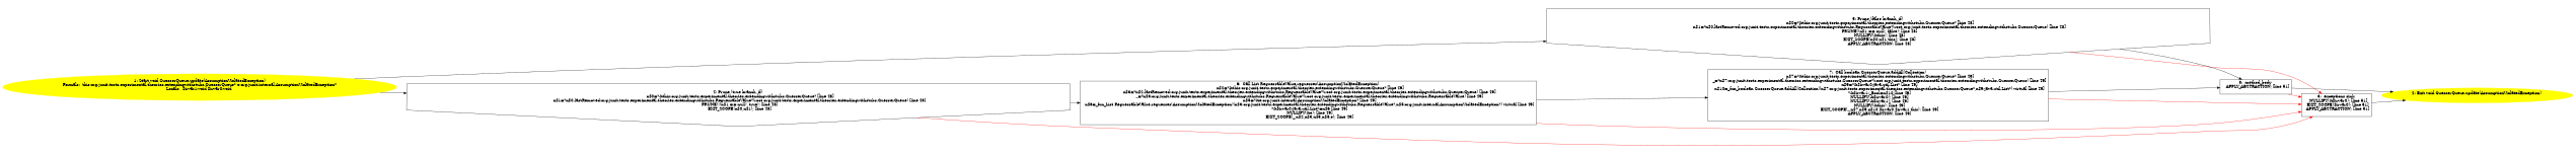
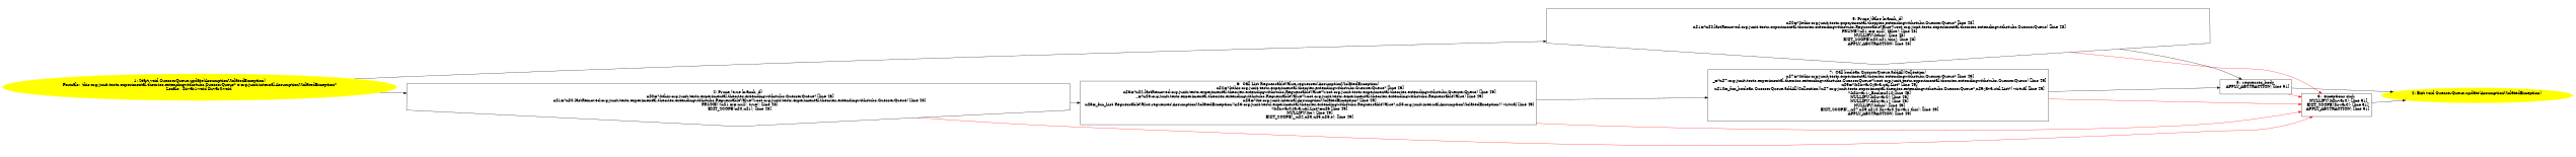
  digraph {
    rankdir=LR
    node [shape=box]
    n1 [color=yellow label="1: Start void GuesserQueue.update(AssumptionViolatedException)\nFormals:  this:org.junit.tests.experimental.theories.extendingwithstubs.GuesserQueue* e:org.junit.internal.AssumptionViolatedException*\nLocals:  $irvar1:void $irvar0:void \n  " style=filled shape=""]
    n2 [label="4: Prune (true branch, if) \n   n$0=*&this:org.junit.tests.experimental.theories.extendingwithstubs.GuesserQueue* [line 48]\n  n$1=*n$0.lastRemoved:org.junit.tests.experimental.theories.extendingwithstubs.ReguessableValue*(root org.junit.tests.experimental.theories.extendingwithstubs.GuesserQueue) [line 48]\n  PRUNE(!(n$1 == null), true); [line 48]\n  EXIT_SCOPE(n$0,n$1); [line 48]\n " shape=invhouse]
    n3 [label="5: Prune (false branch, if) \n   n$0=*&this:org.junit.tests.experimental.theories.extendingwithstubs.GuesserQueue* [line 48]\n  n$1=*n$0.lastRemoved:org.junit.tests.experimental.theories.extendingwithstubs.ReguessableValue*(root org.junit.tests.experimental.theories.extendingwithstubs.GuesserQueue) [line 48]\n  PRUNE((n$1 == null), false); [line 48]\n  NULLIFY(&this); [line 48]\n  EXIT_SCOPE(n$0,n$1,this); [line 48]\n  APPLY_ABSTRACTION; [line 48]\n " shape=invhouse]
    n4 [label="3:  exceptions sink \n   NULLIFY(&$irvar0); [line 51]\n  EXIT_SCOPE($irvar0); [line 51]\n  APPLY_ABSTRACTION; [line 51]\n "]
    n5 [label="6:  Call List ReguessableValue.reguesses(AssumptionViolatedException) \n   n$2=*&this:org.junit.tests.experimental.theories.extendingwithstubs.GuesserQueue* [line 49]\n  n$3=*n$2.lastRemoved:org.junit.tests.experimental.theories.extendingwithstubs.ReguessableValue*(root org.junit.tests.experimental.theories.extendingwithstubs.GuesserQueue) [line 49]\n  _=*n$3:org.junit.tests.experimental.theories.extendingwithstubs.ReguessableValue*(root org.junit.tests.experimental.theories.extendingwithstubs.ReguessableValue) [line 49]\n  n$5=*&e:org.junit.internal.AssumptionViolatedException* [line 49]\n  n$6=_fun_List ReguessableValue.reguesses(AssumptionViolatedException)(n$3:org.junit.tests.experimental.theories.extendingwithstubs.ReguessableValue*,n$5:org.junit.internal.AssumptionViolatedException*) virtual [line 49]\n  *&$irvar0:java.util.List*=n$6 [line 49]\n  NULLIFY(&e); [line 49]\n  EXIT_SCOPE(_,n$2,n$3,n$5,n$6,e); [line 49]\n "]
-   n6 [label="8:  method_body \n   APPLY_ABSTRACTION; [line 51]\n "]
+   n6 [label="8:  reguesses_body \n   APPLY_ABSTRACTION; [line 51]\n "]
    n7 [color=yellow label="2: Exit void GuesserQueue.update(AssumptionViolatedException) \n  " style=filled shape=""]
    n8 [label="7:  Call boolean GuesserQueue.addAll(Collection) \n   n$7=*&this:org.junit.tests.experimental.theories.extendingwithstubs.GuesserQueue* [line 49]\n  _=*n$7:org.junit.tests.experimental.theories.extendingwithstubs.GuesserQueue*(root org.junit.tests.experimental.theories.extendingwithstubs.GuesserQueue) [line 49]\n  n$9=*&$irvar0:java.util.List* [line 49]\n  n$10=_fun_boolean GuesserQueue.addAll(Collection)(n$7:org.junit.tests.experimental.theories.extendingwithstubs.GuesserQueue*,n$9:java.util.List*) virtual [line 49]\n  *&$irvar1:_Bool=n$10 [line 49]\n  NULLIFY(&$irvar0); [line 49]\n  NULLIFY(&$irvar1); [line 49]\n  NULLIFY(&this); [line 49]\n  EXIT_SCOPE(_,n$7,n$9,n$10,$irvar0,$irvar1,this); [line 49]\n  APPLY_ABSTRACTION; [line 49]\n "]
    n1 -> n2
    n1 -> n3
    n2 -> n4 [color=red]
    n2 -> n5
    n3 -> n4 [color=red]
    n3 -> n6
    n4 -> n7
    n5 -> n4 [color=red]
    n5 -> n8
    n6 -> n4 [color=red]
    n6 -> n7
    n8 -> n4 [color=red]
    n8 -> n6
  }
